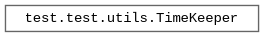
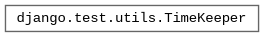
  digraph {
    rankdir=LR
    fontname="Liberation Mono"
-   n1 [color=grey40 fillcolor=white fontname="Liberation Mono" fontsize=10 height=0.2 label="test.test.utils.TimeKeeper" shape=box style=filled width=0.4]
+   n1 [color=grey40 fillcolor=white fontname="Liberation Mono" fontsize=10 height=0.2 label="django.test.utils.TimeKeeper" shape=box style=filled width=0.4]
  }
